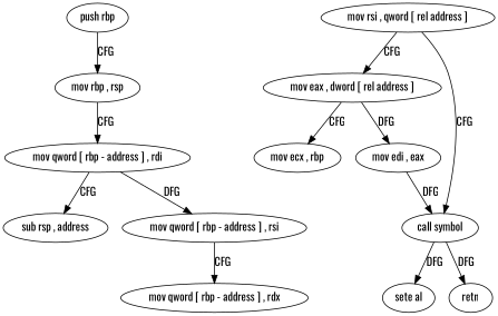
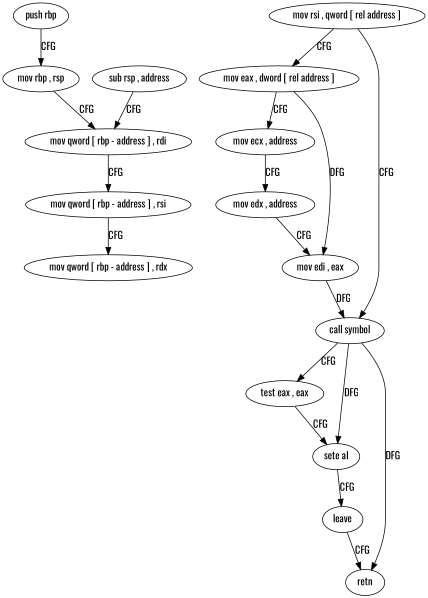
  digraph {
    fontname=Oswald
    node [fontname=Oswald]
    edge [fontname=Oswald]
    n1 [label="push rbp"]
    n2 [label="mov rbp , rsp"]
    n3 [label="mov qword [ rbp - address ] , rdi"]
    n4 [label="sub rsp , address"]
    n5 [label="mov qword [ rbp - address ] , rsi"]
    n6 [label="mov qword [ rbp - address ] , rdx"]
    n7 [label="mov rsi , qword [ rel address ]"]
    n8 [label="mov eax , dword [ rel address ]"]
    n9 [label="call symbol"]
-   n10 [label="mov ecx , rbp"]
+   n10 [label="mov ecx , address"]
    n11 [label="mov edi , eax"]
+   n12 [label="test eax , eax"]
    n13 [label="sete al"]
    n14 [label=retn]
+   n15 [label="mov edx , address"]
+   n16 [label=leave]
    n1 -> n2 [label=CFG]
    n2 -> n3 [label=CFG]
-   n3 -> n5 [label=DFG]
-   n3 -> n4 [label=CFG]
+   n3 -> n5 [label=CFG]
+   n4 -> n3 [label=CFG]
    n5 -> n6 [label=CFG]
    n7 -> n8 [label=CFG]
    n7 -> n9 [label=CFG]
    n8 -> n10 [label=CFG]
    n8 -> n11 [label=DFG]
+   n9 -> n12 [label=CFG]
    n9 -> n13 [label=DFG]
    n9 -> n14 [label=DFG]
+   n10 -> n15 [label=CFG]
    n11 -> n9 [label=DFG]
+   n12 -> n13 [label=CFG]
+   n13 -> n16 [label=CFG]
+   n15 -> n11 [label=CFG]
+   n16 -> n14 [label=CFG]
  }
